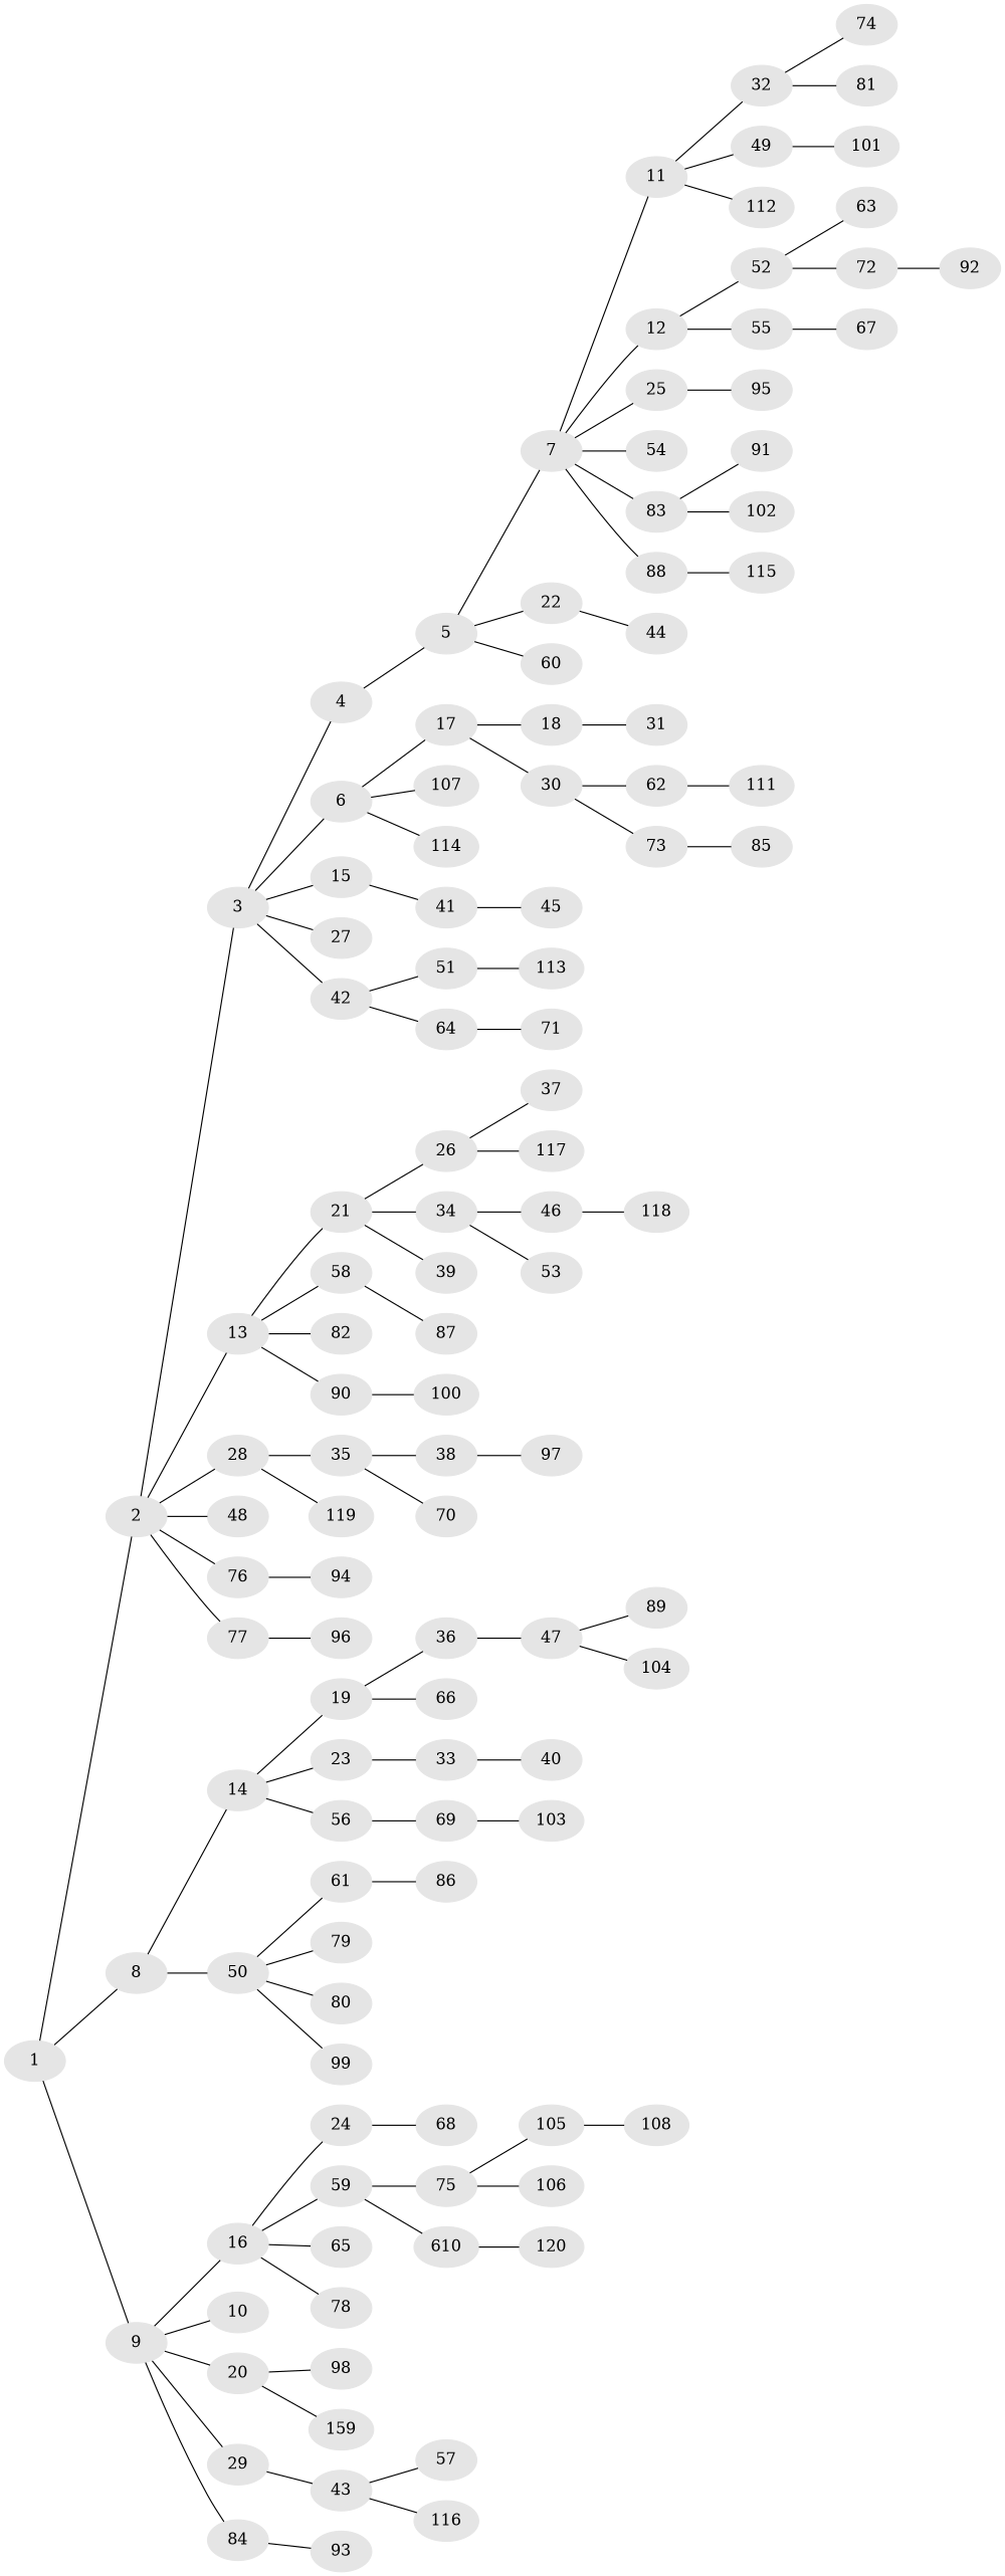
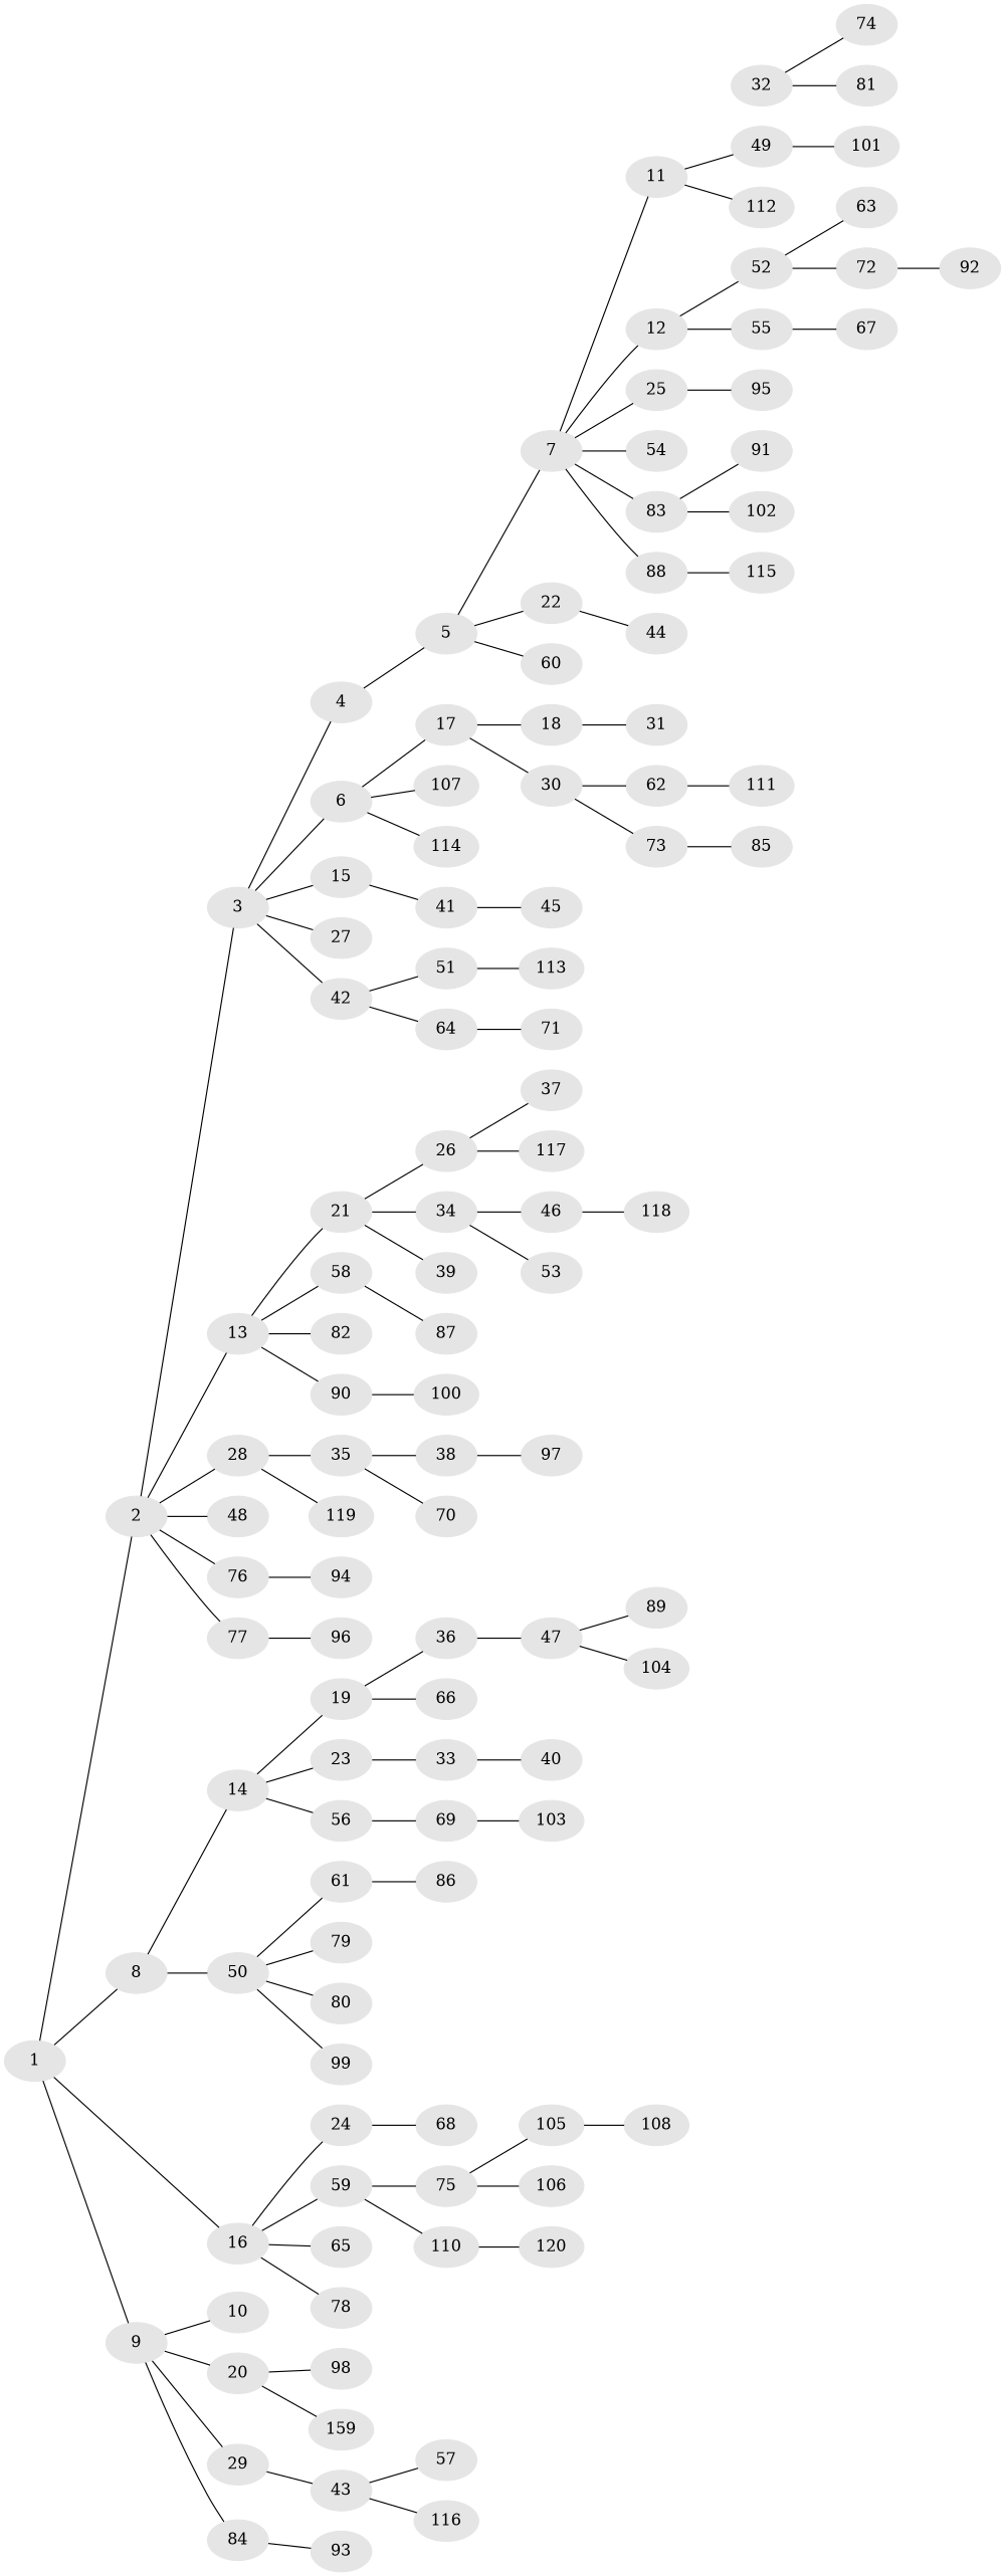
  graph {
    rankdir=LR
    node [color=gray90 style=filled]
    1
    2
    8
    9
    16
    3
    13
    28
    48
    76
    77
    14
    50
    10
    20
    29
    84
    24
    59
    65
    78
    4
    6
    15
    27
    42
    21
    58
    82
    90
    35
    119
    94
    96
    5
    17
    107
    114
    41
    51
    64
    7
    22
    60
    11
    12
    25
    54
    83
    88
    44
    18
    30
    32
    49
    112
    52
    55
    95
    91
    102
    115
    19
    23
    56
    61
    79
    80
    99
    98
    n71 [label=159]
    43
    93
    74
    81
    101
    63
    72
    67
    26
    34
    39
    87
    100
    36
    66
    33
    69
    45
    68
    75
-   110 [label=610]
+   110
    31
    62
    73
    47
    37
    117
    46
    53
    40
    38
    70
    57
    116
    111
    85
    118
    97
    89
    104
    113
    71
    86
    92
    103
    105
    106
    120
    108
    1 -- 2
    1 -- 8
    1 -- 9
-   9 -- 16
+   1 -- 16
    2 -- 3
    2 -- 13
    2 -- 28
    2 -- 48
    2 -- 76
    2 -- 77
    8 -- 14
    8 -- 50
    9 -- 10
    9 -- 20
    9 -- 29
    9 -- 84
    16 -- 24
    16 -- 59
    16 -- 65
    16 -- 78
    3 -- 4
    3 -- 6
    3 -- 15
    3 -- 27
    3 -- 42
    13 -- 21
    13 -- 58
    13 -- 82
    13 -- 90
    28 -- 35
    28 -- 119
    76 -- 94
    77 -- 96
    14 -- 19
    14 -- 23
    14 -- 56
    50 -- 61
    50 -- 79
    50 -- 80
    50 -- 99
    20 -- 98
    20 -- n71
    29 -- 43
    84 -- 93
    24 -- 68
    59 -- 75
    59 -- 110
    4 -- 5
    6 -- 17
    6 -- 107
    6 -- 114
    15 -- 41
    42 -- 51
    42 -- 64
    21 -- 26
    21 -- 34
    21 -- 39
    58 -- 87
    90 -- 100
    35 -- 38
    35 -- 70
    5 -- 7
    5 -- 22
    5 -- 60
    17 -- 18
    17 -- 30
    41 -- 45
    51 -- 113
    64 -- 71
    7 -- 11
    7 -- 12
    7 -- 25
    7 -- 54
    7 -- 83
    7 -- 88
    22 -- 44
-   11 -- 32
    11 -- 49
    11 -- 112
    12 -- 52
    12 -- 55
    25 -- 95
    83 -- 91
    83 -- 102
    88 -- 115
    18 -- 31
    30 -- 62
    30 -- 73
    32 -- 74
    32 -- 81
    49 -- 101
    52 -- 63
    52 -- 72
    55 -- 67
    19 -- 36
    19 -- 66
    23 -- 33
    56 -- 69
    61 -- 86
    43 -- 57
    43 -- 116
    72 -- 92
    26 -- 37
    26 -- 117
    34 -- 46
    34 -- 53
    36 -- 47
    33 -- 40
    69 -- 103
    75 -- 105
    75 -- 106
    110 -- 120
    62 -- 111
    73 -- 85
    47 -- 89
    47 -- 104
    46 -- 118
    38 -- 97
    105 -- 108
  }
